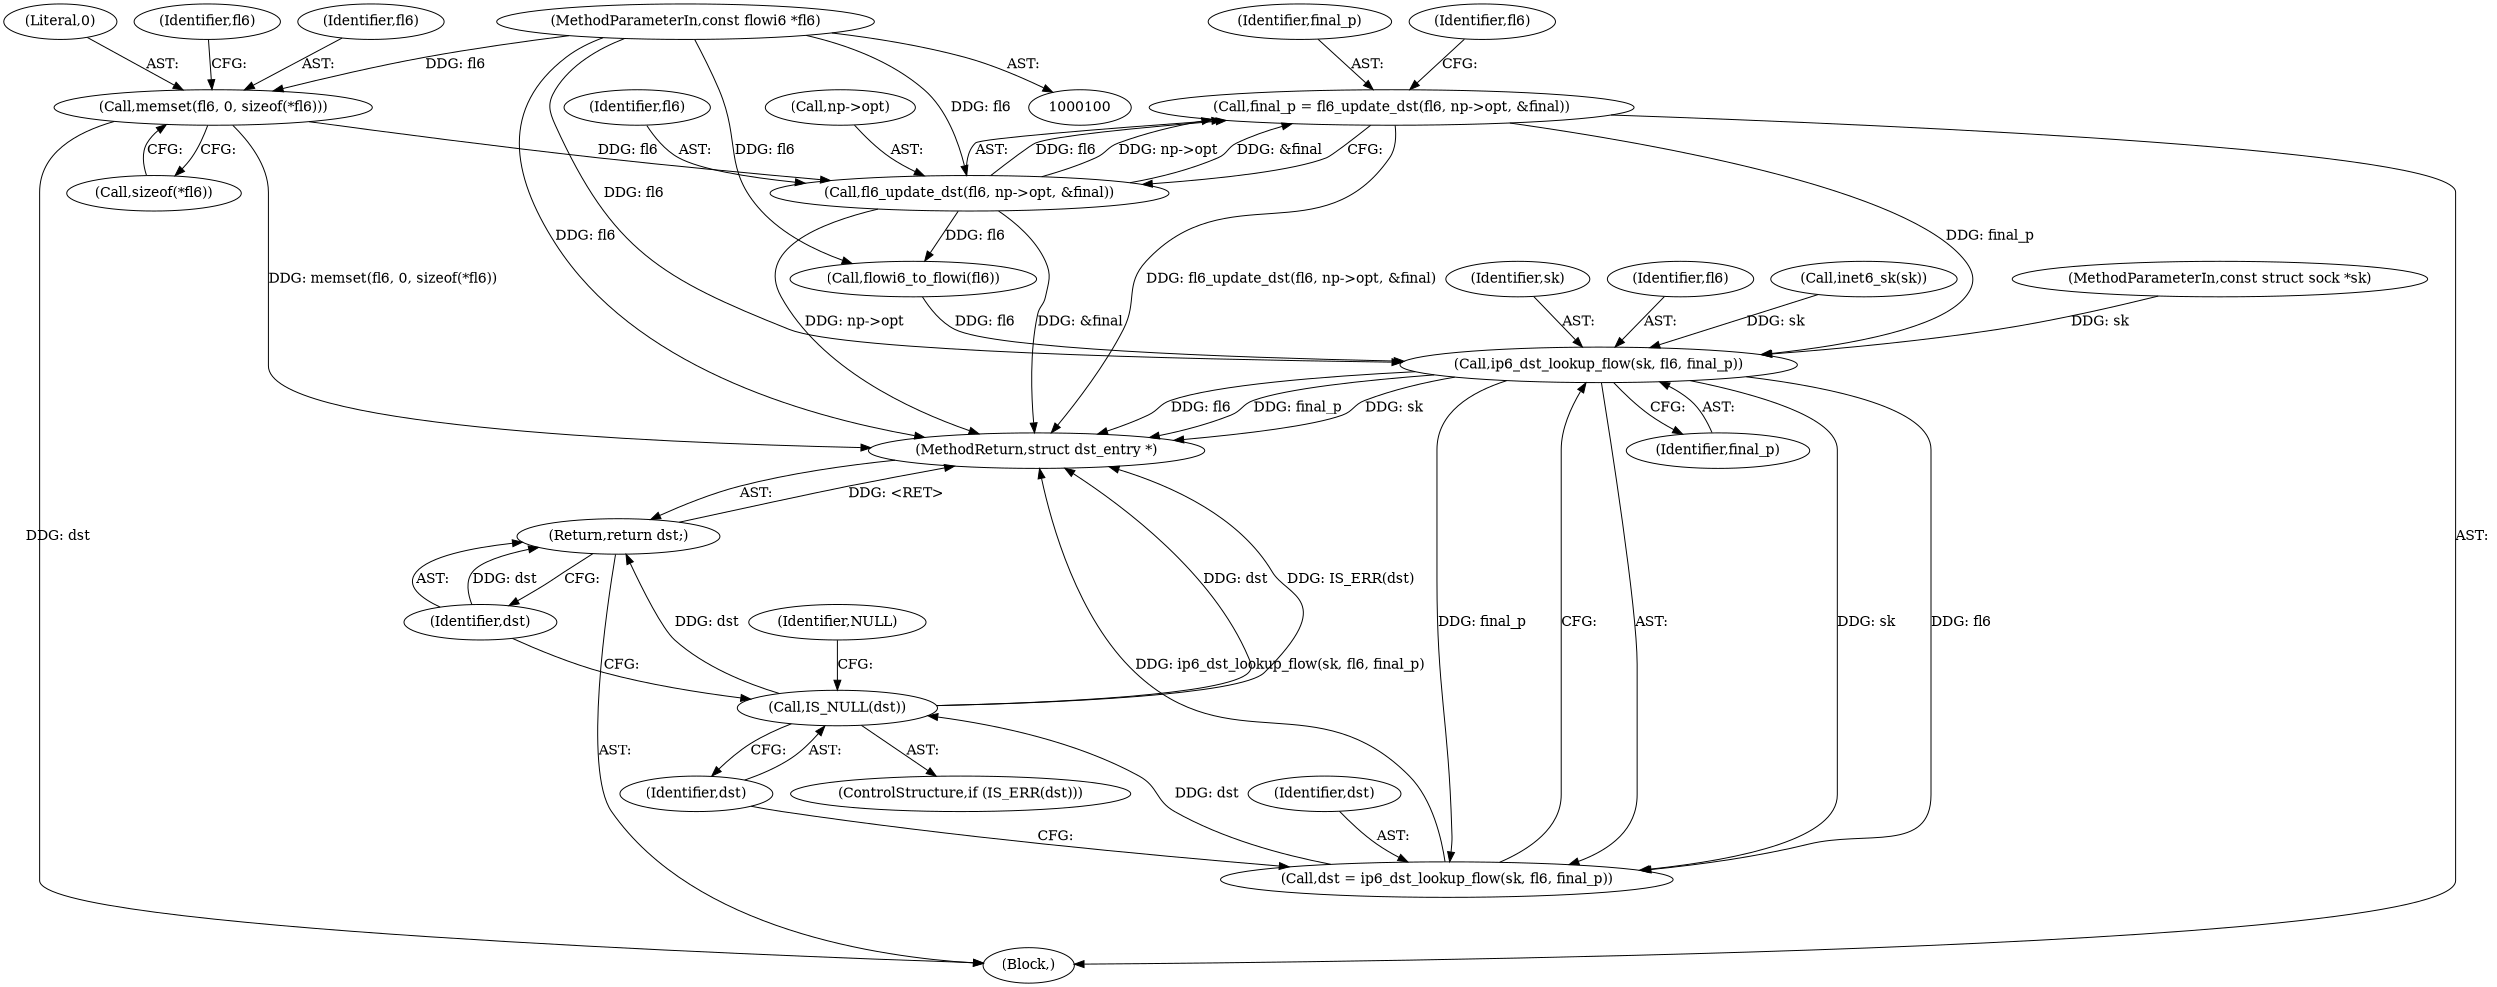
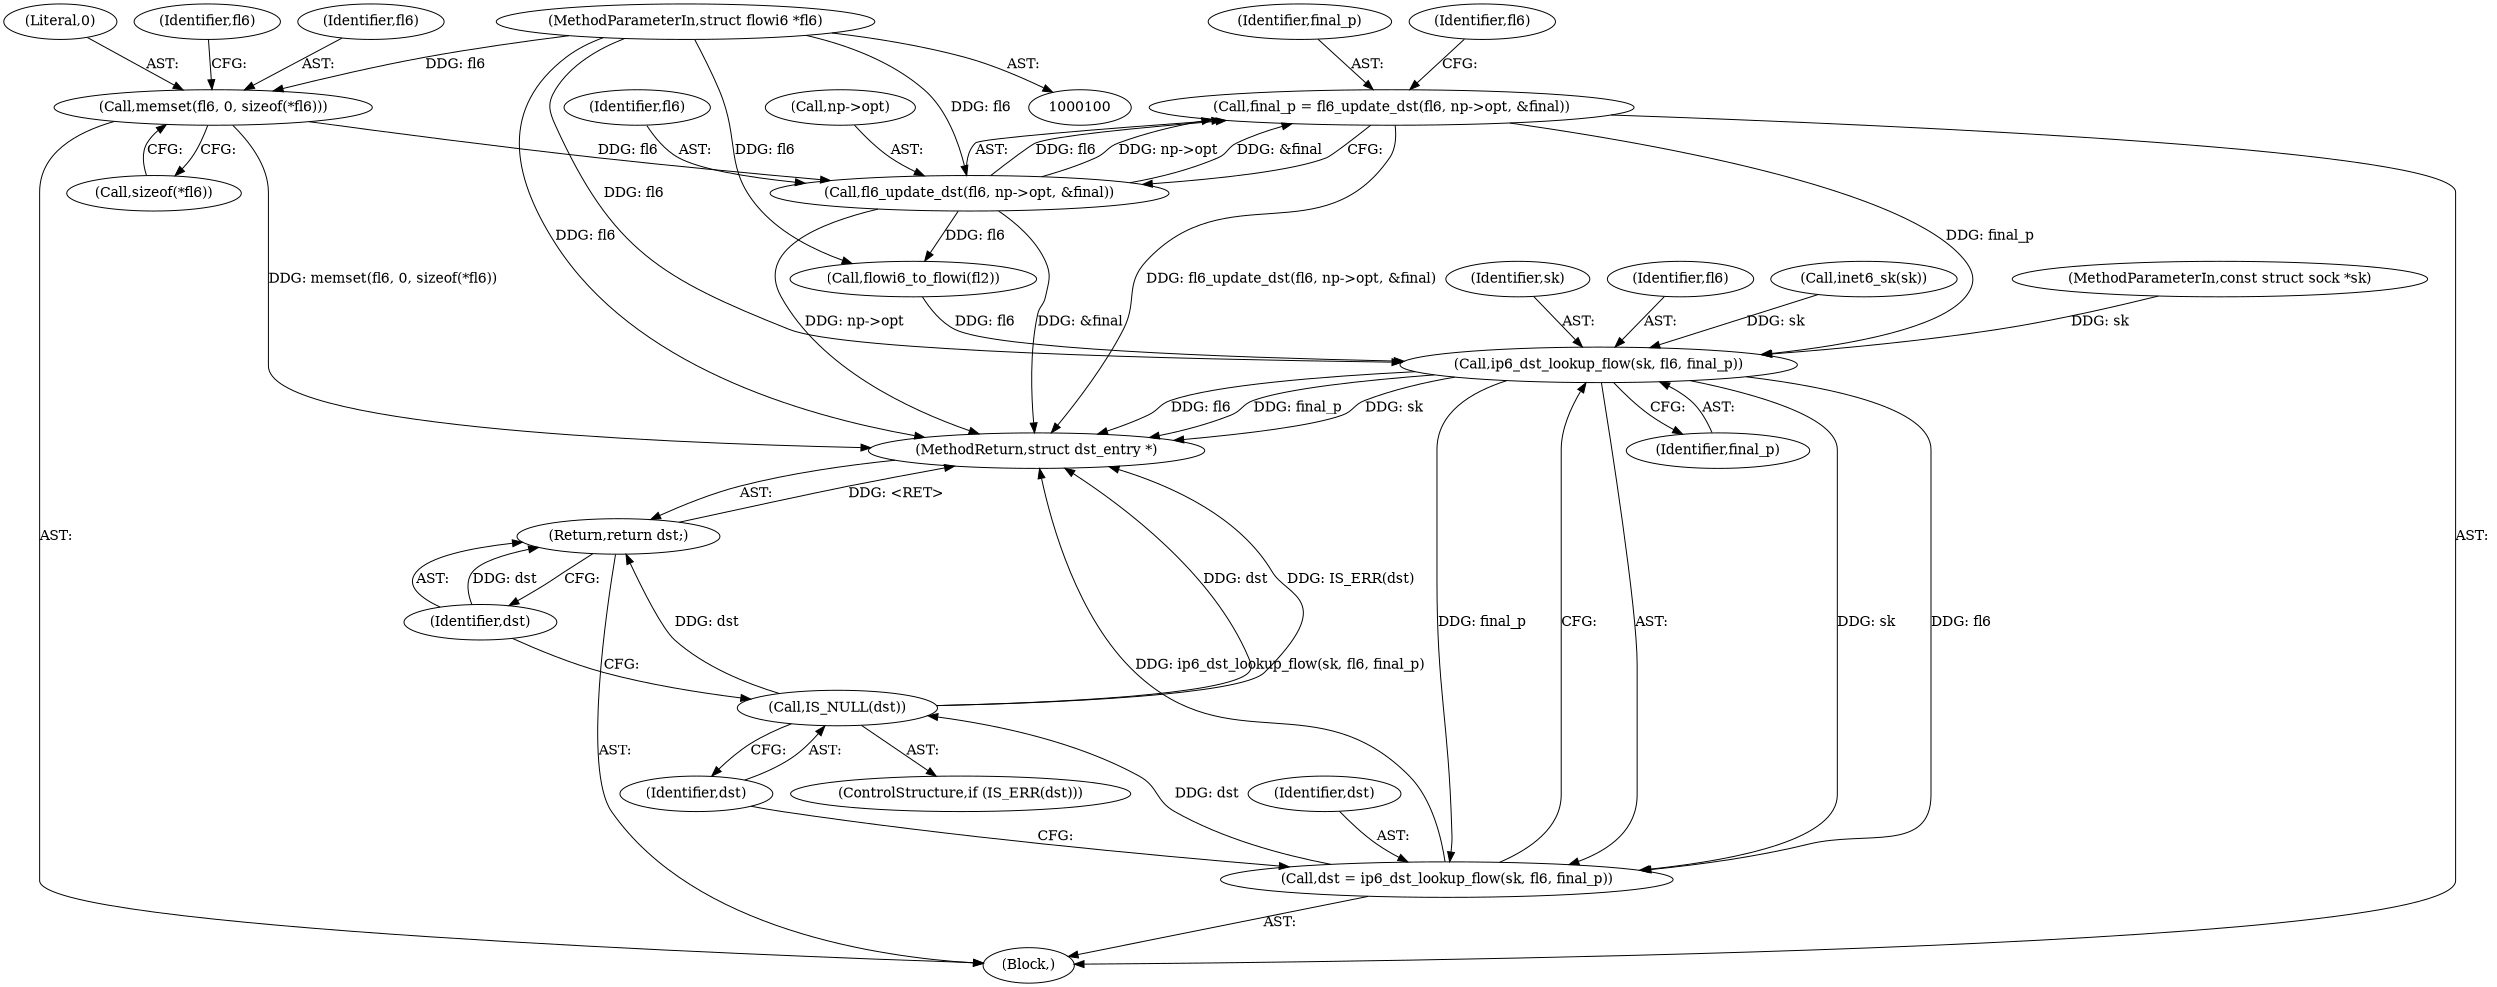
  digraph {
    n1 [label="(Call,final_p = fl6_update_dst(fl6, np->opt, &final))"]
    n2 [label="(Call,fl6_update_dst(fl6, np->opt, &final))"]
    n3 [label="(Call,ip6_dst_lookup_flow(sk, fl6, final_p))"]
    n4 [label="(MethodReturn,struct dst_entry *)"]
    n5 [label="(Block,)"]
-   n6 [label="(Call,flowi6_to_flowi(fl6))"]
+   n6 [label="(Call,flowi6_to_flowi(fl2))"]
    n7 [label="(Call,dst = ip6_dst_lookup_flow(sk, fl6, final_p))"]
    n8 [label="(Identifier,final_p)"]
    n9 [label="(Return,return dst;)"]
    n10 [label="(Call,memset(fl6, 0, sizeof(*fl6)))"]
    n11 [label="(Call,sizeof(*fl6))"]
-   n12 [label="(MethodParameterIn,const flowi6 *fl6)"]
+   n12 [label="(MethodParameterIn,struct flowi6 *fl6)"]
    1000100
    n14 [label="(Call,IS_NULL(dst))"]
    n15 [label="(Identifier,dst)"]
    n16 [label="(ControlStructure,if (IS_ERR(dst)))"]
    n17 [label="(Identifier,dst)"]
    n18 [label="(Call,inet6_sk(sk))"]
    n19 [label="(Identifier,fl6)"]
    n20 [label="(Identifier,fl6)"]
    n21 [label="(Identifier,fl6)"]
    n22 [label="(MethodParameterIn,const struct sock *sk)"]
-   n23 [label="(Identifier,NULL)"]
    n24 [label="(Identifier,sk)"]
    n25 [label="(Identifier,dst)"]
    n26 [label="(Identifier,fl6)"]
    n27 [label="(Call,np->opt)"]
    n28 [label="(Literal,0)"]
    n29 [label="(Identifier,fl6)"]
    n30 [label="(Identifier,final_p)"]
    n1 -> n2 [label="CFG: "]
    n1 -> n3 [label="DDG: final_p"]
    n1 -> n4 [label="DDG: fl6_update_dst(fl6, np->opt, &final)"]
    n1 -> n5 [label="AST: "]
    n2 -> n1 [label="AST: "]
    n2 -> n1 [label="DDG: fl6"]
    n2 -> n1 [label="DDG: np->opt"]
    n2 -> n1 [label="DDG: &final"]
    n2 -> n4 [label="DDG: np->opt"]
    n2 -> n4 [label="DDG: &final"]
    n2 -> n6 [label="DDG: fl6"]
    n3 -> n4 [label="DDG: fl6"]
    n3 -> n4 [label="DDG: final_p"]
    n3 -> n4 [label="DDG: sk"]
    n3 -> n7 [label="AST: "]
    n3 -> n7 [label="DDG: sk"]
    n3 -> n7 [label="DDG: fl6"]
    n3 -> n7 [label="DDG: final_p"]
    n3 -> n8 [label="CFG: "]
    n4 -> n9 [label="AST: "]
    n6 -> n3 [label="DDG: fl6"]
    n7 -> n3 [label="CFG: "]
    n7 -> n4 [label="DDG: ip6_dst_lookup_flow(sk, fl6, final_p)"]
+   n7 -> n5 [label="AST: "]
    n7 -> n14 [label="DDG: dst"]
    n8 -> n3 [label="AST: "]
    n9 -> n4 [label="DDG: <RET>"]
    n9 -> n5 [label="AST: "]
    n9 -> n17 [label="CFG: "]
    n10 -> n2 [label="DDG: fl6"]
    n10 -> n4 [label="DDG: memset(fl6, 0, sizeof(*fl6))"]
-   n10 -> n5 [label="DDG: dst"]
+   n10 -> n5 [label="AST: "]
    n10 -> n11 [label="CFG: "]
    n11 -> n10 [label="CFG: "]
    n12 -> n2 [label="DDG: fl6"]
    n12 -> n3 [label="DDG: fl6"]
    n12 -> n4 [label="DDG: fl6"]
    n12 -> n6 [label="DDG: fl6"]
    n12 -> n10 [label="DDG: fl6"]
    n12 -> 1000100 [label="AST: "]
    n14 -> n4 [label="DDG: dst"]
    n14 -> n4 [label="DDG: IS_ERR(dst)"]
    n14 -> n9 [label="DDG: dst"]
    n14 -> n15 [label="CFG: "]
    n14 -> n16 [label="AST: "]
    n15 -> n7 [label="CFG: "]
    n15 -> n14 [label="AST: "]
    n17 -> n9 [label="AST: "]
    n17 -> n9 [label="DDG: dst"]
    n17 -> n14 [label="CFG: "]
    n18 -> n3 [label="DDG: sk"]
    n19 -> n1 [label="CFG: "]
    n20 -> n10 [label="AST: "]
    n21 -> n10 [label="CFG: "]
    n22 -> n3 [label="DDG: sk"]
-   n23 -> n14 [label="CFG: "]
    n24 -> n3 [label="AST: "]
    n25 -> n7 [label="AST: "]
    n26 -> n2 [label="AST: "]
    n27 -> n2 [label="AST: "]
    n28 -> n10 [label="AST: "]
    n29 -> n3 [label="AST: "]
    n30 -> n1 [label="AST: "]
  }
